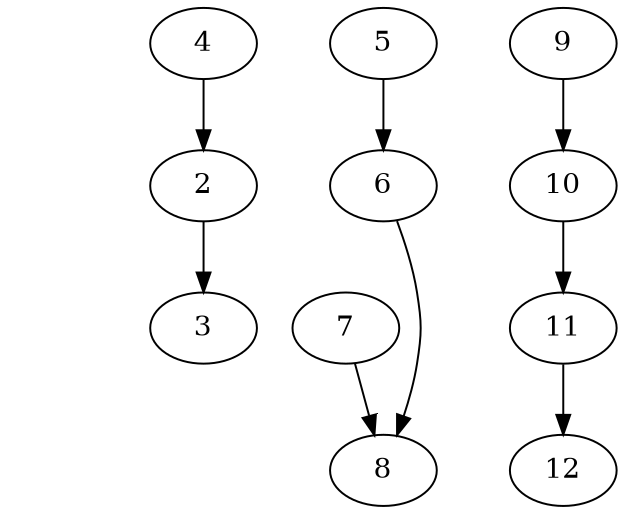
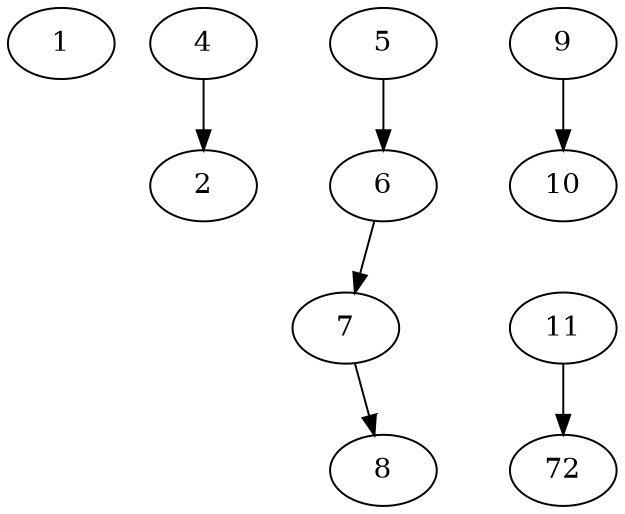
  digraph {
+   1 [alpha=0.11 expect_size=140737488355328000000]
    2 [alpha=0.08 expect_size=7381827935256384]
-   3 [alpha=0.02 expect_size=617448597635030]
    4 [alpha=0.05 expect_size=276095335979534688]
    5 [alpha=0.13 expect_size=37904445076535800]
    6 [alpha=0.20 expect_size=140276198375669366784]
    7 [alpha=0.10 expect_size=43433838247936000000]
    8 [alpha=0.16 expect_size=1701904794001604608]
    9 [alpha=0.06 expect_size=77553797234348261376]
    10 [alpha=0.12 expect_size=3748915742478929]
    11 [alpha=0.15 expect_size=1389957712768444]
-   12 [alpha=0.19 expect_size=94232622285285490688]
-   2 -> 3
+   12 [alpha=0.19 expect_size=94232622285285490688 label=72]
    4 -> 2
    5 -> 6
-   6 -> 8
+   6 -> 7
    7 -> 8
    9 -> 10
-   10 -> 11
    11 -> 12
  }
